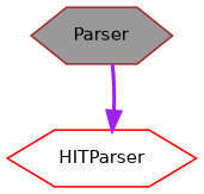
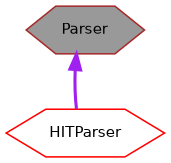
  digraph {
    node [fontname=Helvetica fontsize=10 shape=hexagon style=filled]
    n1 [color=brown fillcolor=grey60 fontcolor=black height=0.2 label=Parser width=0.4]
    n2 [color=red fillcolor=white height=0.2 label=HITParser width=0.4]
-   n2 -> n1 [color=purple dir=back fontname=Helvetica fontsize=10 labelfontname=Helvetica labelfontsize=10 style=bold]
+   n1 -> n2 [color=purple dir=back fontname=Helvetica fontsize=10 labelfontname=Helvetica labelfontsize=10 style=bold]
  }
